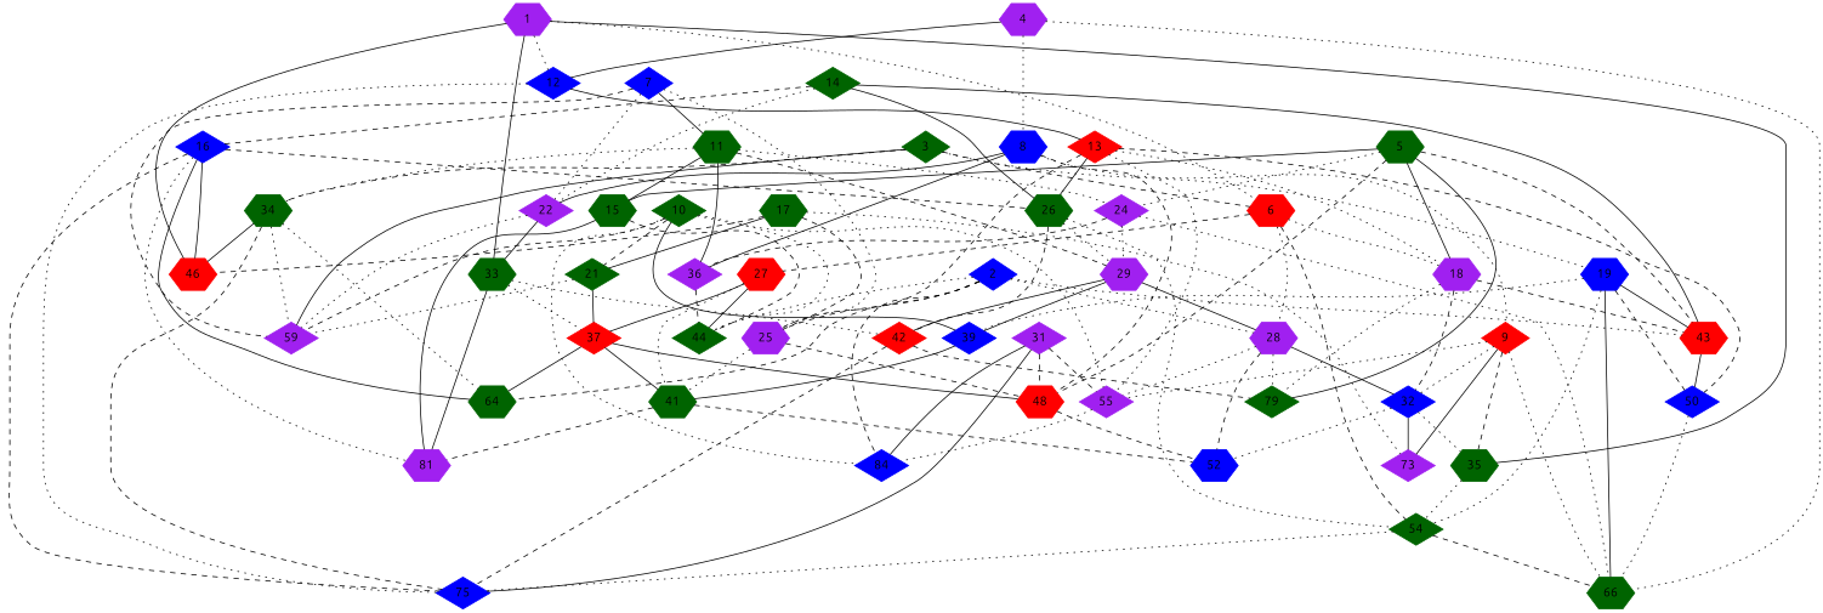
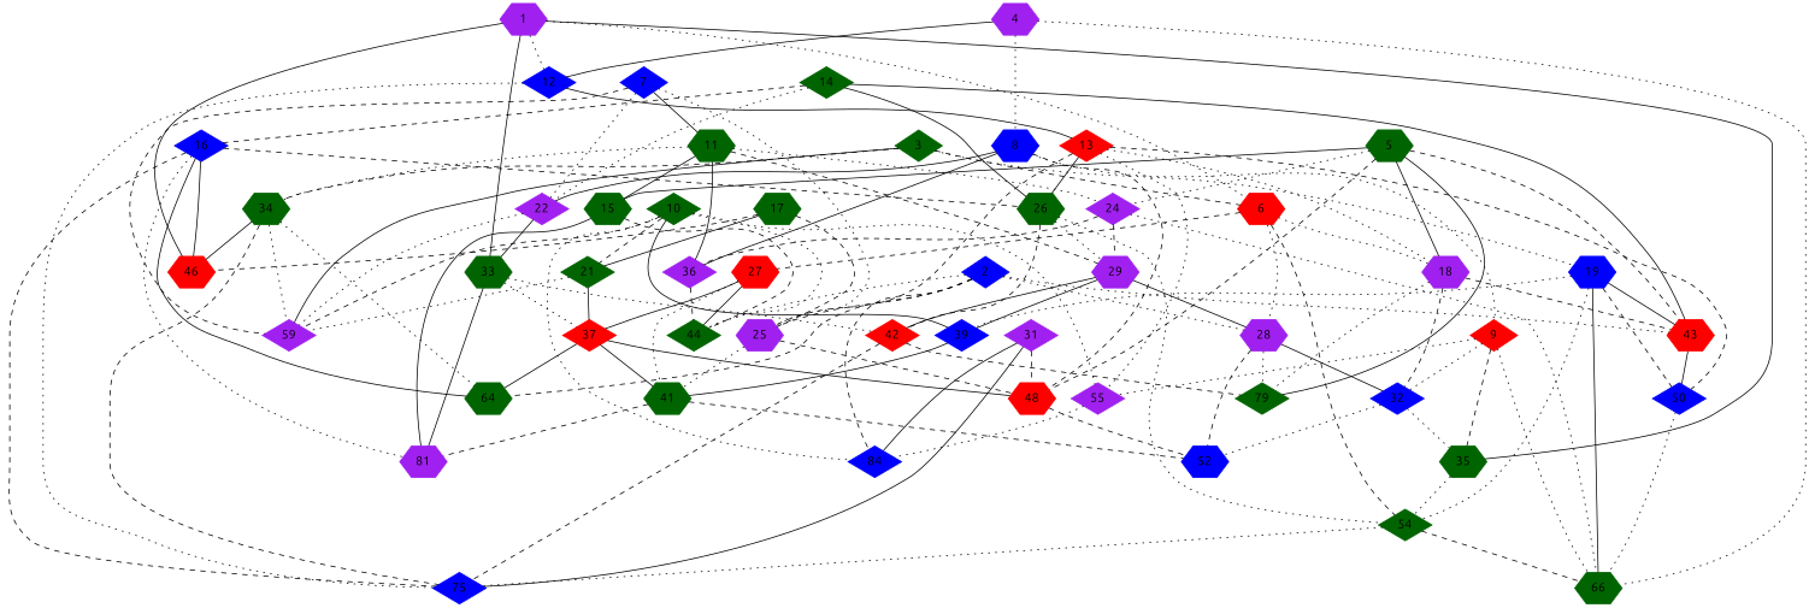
  graph {
    fontname=Ubuntu
    node [color=darkgreen fontname=Ubuntu shape=diamond style=filled]
    edge [fontname=Ubuntu style=dotted]
    1 [color=purple shape=hexagon super="+20"]
    6 [color=red shape=hexagon super="+67"]
    12 [color=blue]
    33 [shape=hexagon super="+53"]
    35 [shape=hexagon]
    46 [color=red shape=hexagon]
    28 [color=purple shape=hexagon super="+77"]
    18 [color=purple shape=hexagon super="+57"]
    27 [color=red shape=hexagon]
    54 [super="+70"]
    13 [color=red super="+30"]
    75 [color=blue super="+85"]
    81 [color=purple shape=hexagon]
    37 [color=red super="+47"]
    42 [color=red super="+68"]
    2 [color=blue super="+76"]
    25 [color=purple shape=hexagon super="+56"]
    43 [color=red shape=hexagon super="+72"]
    44 [super="+55"]
    64 [shape=hexagon]
    84 [color=blue]
    48 [color=red shape=hexagon super="+82"]
    41 [shape=hexagon super="+65"]
    79
    32 [color=blue super="+80"]
    n26 [color=purple label=55 super="+86"]
    52 [color=blue shape=hexagon]
    50 [color=blue]
    3
    19 [color=blue shape=hexagon super="+40"]
    34 [shape=hexagon super="+38"]
    59 [color=purple super="+71"]
    66 [shape=hexagon super="+83"]
    39 [color=blue]
    4 [color=purple shape=hexagon super="+69"]
    8 [color=blue shape=hexagon super="+78"]
    36 [color=purple]
    22 [color=purple super="+63"]
    9 [color=red super="+74"]
    5 [shape=hexagon super="+61"]
    15 [shape=hexagon]
    24 [color=purple]
    29 [color=purple shape=hexagon super="+45"]
    11 [shape=hexagon super="+23"]
    7 [color=blue]
-   73 [color=purple]
    10 [super="+62"]
    21
    26 [shape=hexagon super="+49"]
    16 [color=blue super="+58"]
    14
    17 [shape=hexagon]
    31 [color=purple]
    1 -- 6
    1 -- 12
    1 -- 33 [style=solid weight=2]
    1 -- 35 [style=solid]
    1 -- 46 [style=solid]
    6 -- 28
    6 -- 18
    6 -- 27 [style=dashed]
    6 -- 54 [style=dashed]
    12 -- 13 [style=solid]
    12 -- 75
    33 -- 81 [style=solid]
    33 -- 37
    33 -- 42
    35 -- 54
    28 -- 79
    28 -- 32 [style=solid]
-   28 -- n26
    28 -- 52 [style=dashed]
    18 -- 43 [style=dashed]
    18 -- 79
    18 -- 32 [style=dashed]
    27 -- 37 [style=solid]
    27 -- 44 [style=solid]
    27 -- 41
    54 -- 75
    54 -- 66 [style=dashed]
    13 -- 18
    13 -- 25 [style=dashed]
    13 -- n26
    13 -- 50 [style=dashed]
    13 -- 26 [style=solid]
    37 -- 64 [style=solid]
    37 -- 48 [style=solid]
    37 -- 41 [style=solid]
    42 -- 75 [style=dashed]
    42 -- 79 [style=dashed]
    2 -- 28
    2 -- 25 [style=dashed]
    2 -- 43
    2 -- 44
    2 -- 64 [style=dashed]
    2 -- 84 [style=dashed]
    25 -- 48 [style=dashed]
    25 -- 41
    43 -- 50 [style=solid]
    48 -- 52 [style=dashed]
    41 -- 81 [style=dashed]
    41 -- 52 [style=dashed]
    32 -- 35
    32 -- 52
-   32 -- 73 [style=solid]
    n26 -- 84
    50 -- 66
    3 -- 6 [style=dashed]
    3 -- 19
    3 -- 34 [style=dashed]
    3 -- 59 [style=solid]
    19 -- 54
    19 -- 43 [style=solid]
    19 -- 50 [style=dashed]
    19 -- 66 [style=solid]
    19 -- 39
    34 -- 46 [style=solid]
    34 -- 75 [style=dashed]
    34 -- 64
    34 -- 59
    39 -- 41 [style=solid]
    4 -- 12 [style=solid]
    4 -- 66
    4 -- 8
    8 -- 48 [style=dashed]
    8 -- 36 [style=solid]
    8 -- 22 [style=solid weight=2]
    8 -- 9
    36 -- 44 [style=dashed]
    22 -- 33 [style=solid]
    22 -- 59
    9 -- 35 [style=dashed]
    9 -- 32
    9 -- n26
    9 -- 66
-   9 -- 73 [style=solid]
    5 -- 18 [style=solid]
    5 -- 43 [style=dashed]
    5 -- 48 [style=dashed]
    5 -- 79 [style=solid]
    5 -- 15 [style=solid]
    5 -- 24
    15 -- 81 [style=solid]
    15 -- 44 [style=dashed]
    24 -- 66
    24 -- 36 [style=dashed]
-   24 -- 29
+   24 -- 29 [style=dashed]
    29 -- 28 [style=solid]
    29 -- 42 [style=solid]
    29 -- 39 [style=solid]
    11 -- 34
    11 -- 36 [style=solid]
    11 -- 15 [style=solid]
    11 -- 24
    11 -- 29 [style=dashed]
    7 -- 25
    7 -- 59 [style=dashed]
    7 -- 22
    7 -- 11 [style=solid]
    10 -- 44
    10 -- 84
    10 -- n26
    10 -- 59 [style=dashed]
    10 -- 39 [style=solid]
    10 -- 21 [style=dashed]
    21 -- 37 [style=solid]
    21 -- 59
    26 -- 54
    26 -- 42 [style=dashed]
    26 -- 29
    16 -- 46 [style=solid]
    16 -- 75 [style=dashed]
    16 -- 81
    16 -- 64 [style=solid]
    16 -- 26 [style=dashed]
    14 -- 43 [style=solid]
    14 -- 22
    14 -- 26 [style=solid]
    14 -- 16 [style=dashed]
    17 -- 46 [style=dashed]
    17 -- 25 [style=dashed]
-   17 -- 73
    17 -- 21 [style=solid]
    31 -- 75 [style=solid]
    31 -- 84 [style=solid]
    31 -- 48 [style=dashed]
-   31 -- n26 [style=dashed]
  }
